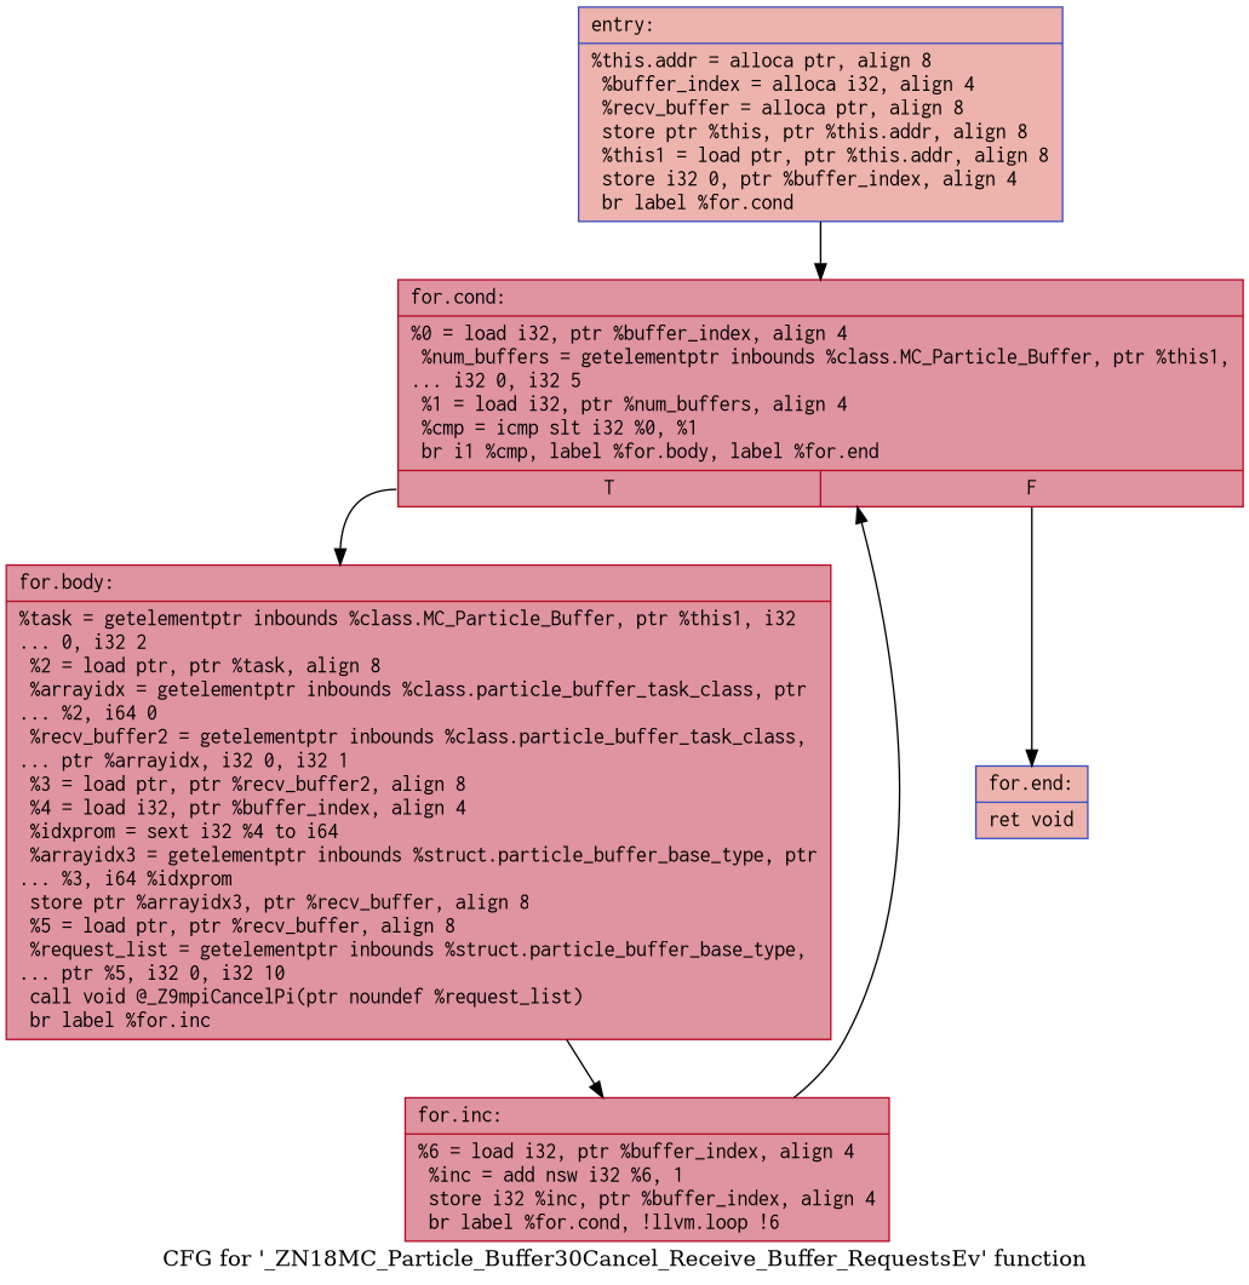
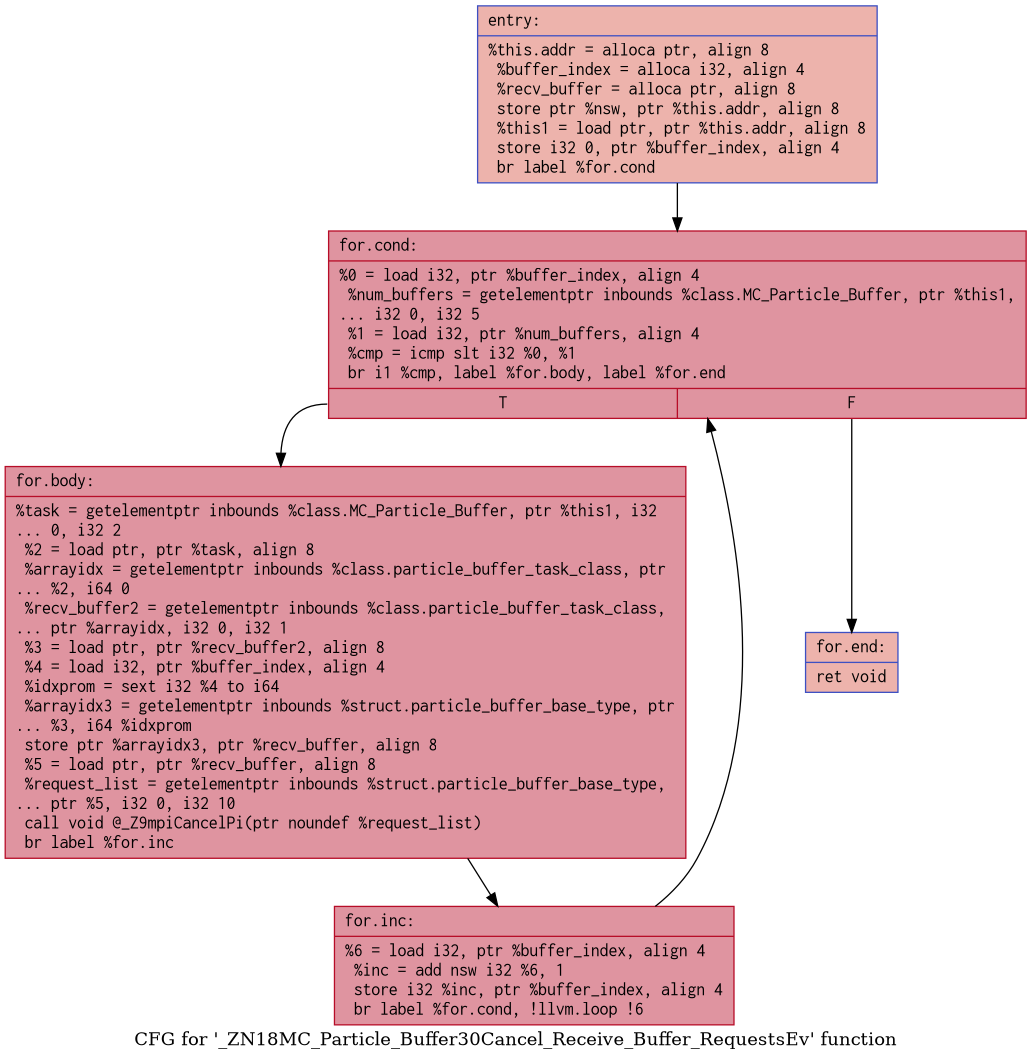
  digraph {
    label="CFG for '_ZN18MC_Particle_Buffer30Cancel_Receive_Buffer_RequestsEv' function"
    node [color="#b70d28ff" fillcolor="#b70d2870" fontname=Courier shape=record style=filled]
-   n1 [color="#3d50c3ff" fillcolor="#d6524470" label="{entry:\l|  %this.addr = alloca ptr, align 8\l  %buffer_index = alloca i32, align 4\l  %recv_buffer = alloca ptr, align 8\l  store ptr %this, ptr %this.addr, align 8\l  %this1 = load ptr, ptr %this.addr, align 8\l  store i32 0, ptr %buffer_index, align 4\l  br label %for.cond\l}"]
+   n1 [color="#3d50c3ff" fillcolor="#d6524470" label="{entry:\l|  %this.addr = alloca ptr, align 8\l  %buffer_index = alloca i32, align 4\l  %recv_buffer = alloca ptr, align 8\l  store ptr %nsw, ptr %this.addr, align 8\l  %this1 = load ptr, ptr %this.addr, align 8\l  store i32 0, ptr %buffer_index, align 4\l  br label %for.cond\l}"]
    n2 [label="{for.cond:\l|  %0 = load i32, ptr %buffer_index, align 4\l  %num_buffers = getelementptr inbounds %class.MC_Particle_Buffer, ptr %this1,\l... i32 0, i32 5\l  %1 = load i32, ptr %num_buffers, align 4\l  %cmp = icmp slt i32 %0, %1\l  br i1 %cmp, label %for.body, label %for.end\l|{<s0>T|<s1>F}}"]
    n3 [label="{for.body:\l|  %task = getelementptr inbounds %class.MC_Particle_Buffer, ptr %this1, i32\l... 0, i32 2\l  %2 = load ptr, ptr %task, align 8\l  %arrayidx = getelementptr inbounds %class.particle_buffer_task_class, ptr\l... %2, i64 0\l  %recv_buffer2 = getelementptr inbounds %class.particle_buffer_task_class,\l... ptr %arrayidx, i32 0, i32 1\l  %3 = load ptr, ptr %recv_buffer2, align 8\l  %4 = load i32, ptr %buffer_index, align 4\l  %idxprom = sext i32 %4 to i64\l  %arrayidx3 = getelementptr inbounds %struct.particle_buffer_base_type, ptr\l... %3, i64 %idxprom\l  store ptr %arrayidx3, ptr %recv_buffer, align 8\l  %5 = load ptr, ptr %recv_buffer, align 8\l  %request_list = getelementptr inbounds %struct.particle_buffer_base_type,\l... ptr %5, i32 0, i32 10\l  call void @_Z9mpiCancelPi(ptr noundef %request_list)\l  br label %for.inc\l}"]
    n4 [color="#3d50c3ff" fillcolor="#d6524470" label="{for.end:\l|  ret void\l}"]
    n5 [label="{for.inc:\l|  %6 = load i32, ptr %buffer_index, align 4\l  %inc = add nsw i32 %6, 1\l  store i32 %inc, ptr %buffer_index, align 4\l  br label %for.cond, !llvm.loop !6\l}"]
    n1 -> n2
    n2 -> n3 [tailport=s0]
    n2 -> n4 [tailport=s1]
    n3 -> n5
    n5 -> n2
  }
